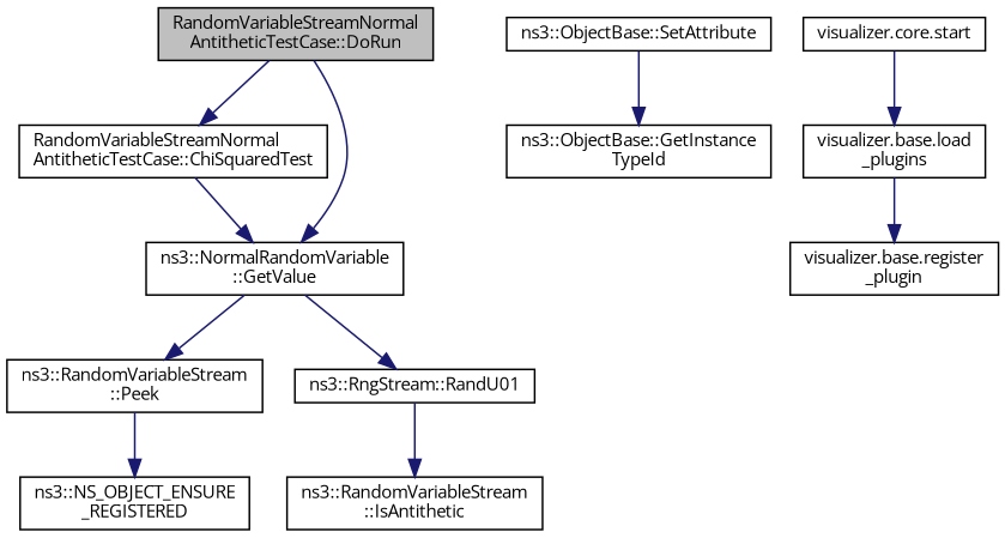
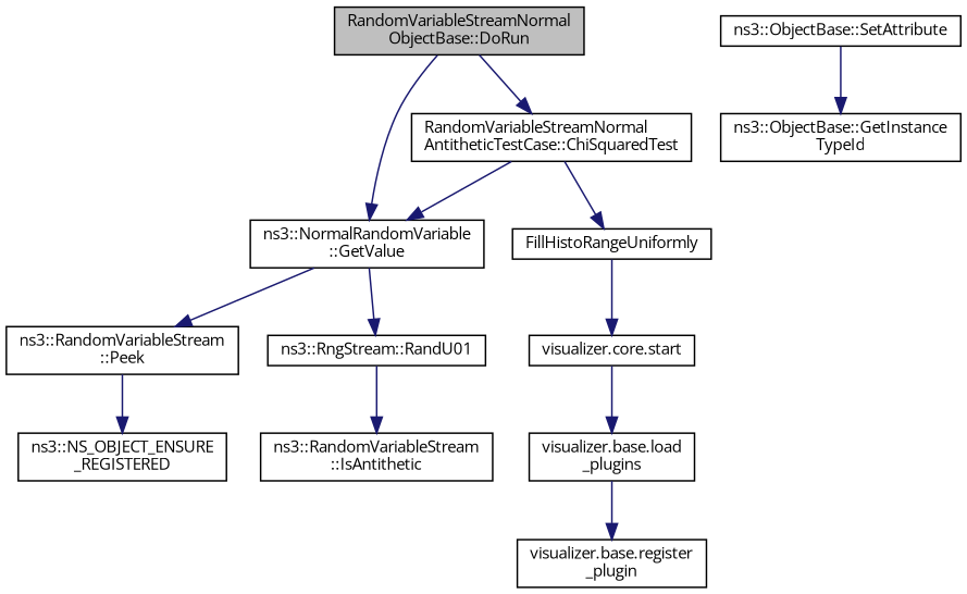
  digraph {
    fontname="Open Sans"
    rankdir=TB
    node [color=black fillcolor=white fontname="Open Sans" fontsize=10 shape=record style=filled]
    edge [color=midnightblue fontname="Open Sans" fontsize=10 labelfontname=Helvetica labelfontsize=10 style=solid]
-   n1 [fillcolor=grey75 fontcolor=black height=0.2 label="RandomVariableStreamNormal\lAntitheticTestCase::DoRun" width=0.4]
+   n1 [fillcolor=grey75 fontcolor=black height=0.2 label="RandomVariableStreamNormal\lObjectBase::DoRun" width=0.4]
    n2 [height=0.2 label="RandomVariableStreamNormal\lAntitheticTestCase::ChiSquaredTest" width=0.4]
    n3 [height=0.2 label="ns3::NormalRandomVariable\l::GetValue" width=0.4]
    n4 [height=0.2 label="ns3::ObjectBase::SetAttribute" width=0.4]
    n5 [height=0.2 label="ns3::ObjectBase::GetInstance\lTypeId" width=0.4]
+   n6 [height=0.2 label=FillHistoRangeUniformly width=0.4]
    n7 [height=0.2 label="ns3::RandomVariableStream\l::Peek" width=0.4]
    n8 [height=0.2 label="ns3::RngStream::RandU01" width=0.4]
    n9 [height=0.2 label="visualizer.core.start" width=0.4]
    n10 [height=0.2 label="visualizer.base.load\l_plugins" width=0.4]
    n11 [height=0.2 label="visualizer.base.register\l_plugin" width=0.4]
    n12 [height=0.2 label="ns3::NS_OBJECT_ENSURE\l_REGISTERED" width=0.4]
    n13 [height=0.2 label="ns3::RandomVariableStream\l::IsAntithetic" width=0.4]
    n1 -> n2
    n1 -> n3
    n2 -> n3
+   n2 -> n6
    n3 -> n7
    n3 -> n8
    n4 -> n5
+   n6 -> n9
    n7 -> n12
    n8 -> n13
    n9 -> n10
    n10 -> n11
  }
